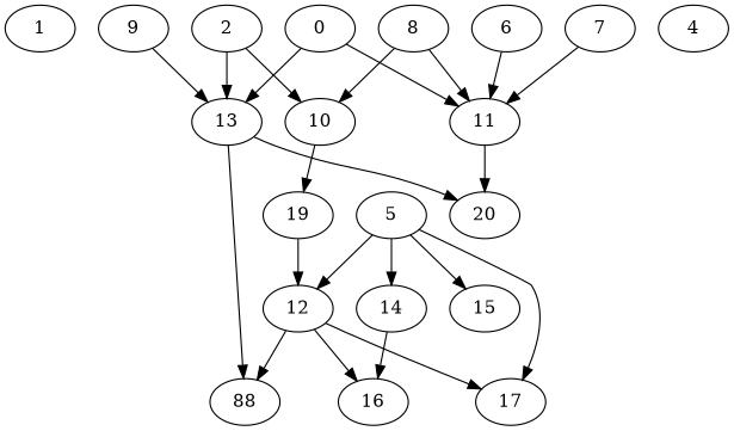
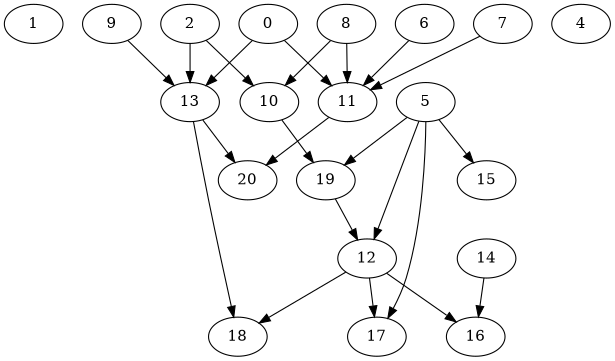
  digraph {
    node [alpha=0.18]
    1 [alpha=0.02 expect_size=36150272]
    2 [alpha=0.05 expect_size=10020864]
    10 [expect_size=24192000]
    13 [alpha=0.14 expect_size=24823808]
    19 [alpha=0.03 expect_size=38952960]
    20 [alpha=0.01 expect_size=21004288]
-   18 [expect_size=19736576 label=88]
+   18 [expect_size=19736576]
    12 [alpha=0.15 expect_size=12762112]
    n9 [alpha=0.06 expect_size=17775616 label=0]
    11 [alpha=0.13 expect_size=7611392]
    4 [alpha=0.10 expect_size=37359616]
    5 [alpha=0.01 expect_size=35649536]
    14 [alpha=0.12 expect_size=38844416]
    15 [alpha=0.15 expect_size=16300032]
    17 [alpha=0.07 expect_size=26136576]
    16 [expect_size=18320384]
    6 [alpha=0.03 expect_size=9925632]
    7 [alpha=0.17 expect_size=20912128]
    8 [alpha=0.08 expect_size=36346880]
    9 [alpha=0.12 expect_size=29965312]
    2 -> 10
    2 -> 13
    10 -> 19
    13 -> 20
    13 -> 18
    19 -> 12
    12 -> 18
    12 -> 17
    12 -> 16
    n9 -> 13
    n9 -> 11
    11 -> 20
    5 -> 12
-   5 -> 14
+   5 -> 19
    5 -> 15
    5 -> 17
    14 -> 16
    6 -> 11
    7 -> 11
    8 -> 10
    8 -> 11
    9 -> 13
  }
